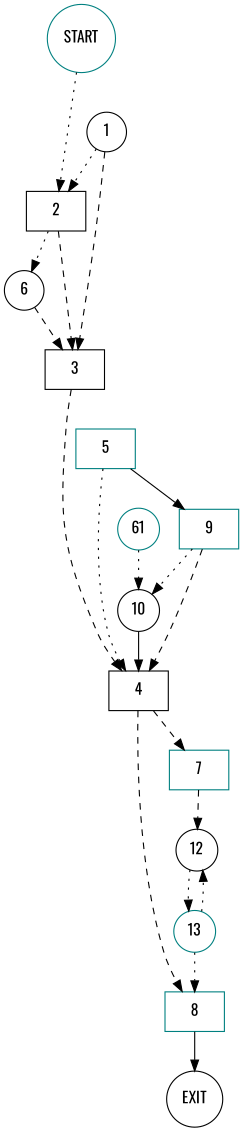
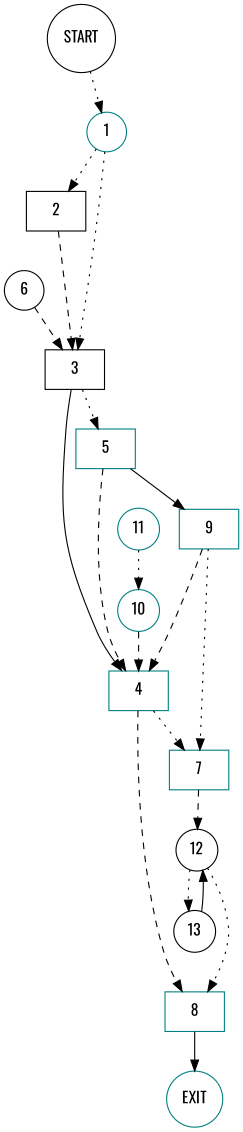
  digraph {
    fontname=Oswald
    node [color=teal fontname=Oswald shape=circle]
    edge [fontname=Oswald style=dotted]
-   n1 [label=START]
-   1 [color=black]
+   n1 [color=black label=START]
+   1
    2 [color=black shape=box]
    3 [color=black shape=box]
-   n5 [color=black label=EXIT]
+   n5 [label=EXIT]
    6 [color=black]
-   4 [color=black shape=box]
+   4 [shape=box]
    5 [shape=box]
    7 [shape=box]
    8 [shape=box]
    9 [shape=box]
    12 [color=black]
-   10 [color=black]
-   13
-   11 [label=61]
-   n1 -> 2
+   10
+   13 [color=black]
+   11
+   n1 -> 1
    1 -> 2
-   1 -> 3 [style=dashed]
+   1 -> 3
    2 -> 3 [style=dashed]
-   2 -> 6
-   3 -> 4 [style=dashed]
+   3 -> 4 [style=solid]
+   3 -> 5
    6 -> 3 [style=dashed]
-   4 -> 7 [style=dashed]
+   4 -> 7
    4 -> 8 [style=dashed]
-   5 -> 4
+   5 -> 4 [style=dashed]
    5 -> 9 [style=solid]
    7 -> 12 [style=dashed]
    8 -> n5 [style=solid]
    9 -> 4 [style=dashed]
-   9 -> 10
-   13 -> 8
+   9 -> 7
+   12 -> 8
    12 -> 13
-   10 -> 4 [style=solid]
-   13 -> 12
+   10 -> 4 [style=dashed]
+   13 -> 12 [style=solid]
    11 -> 10
  }
